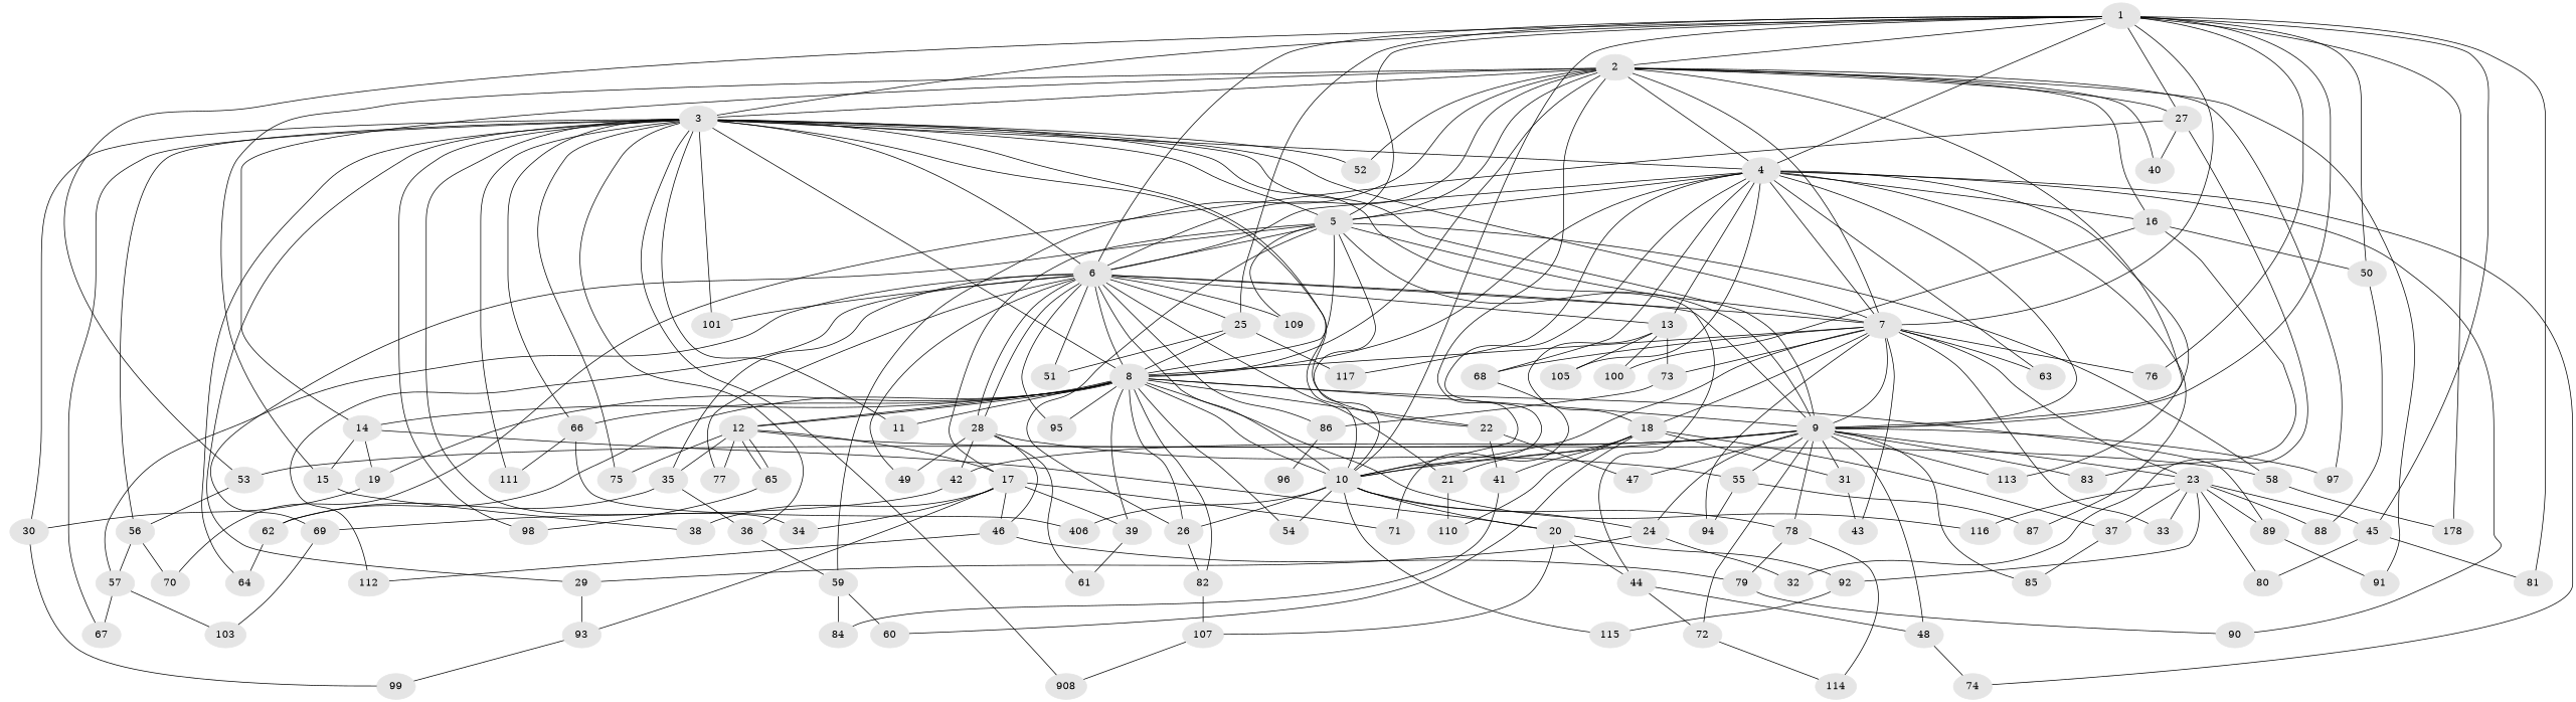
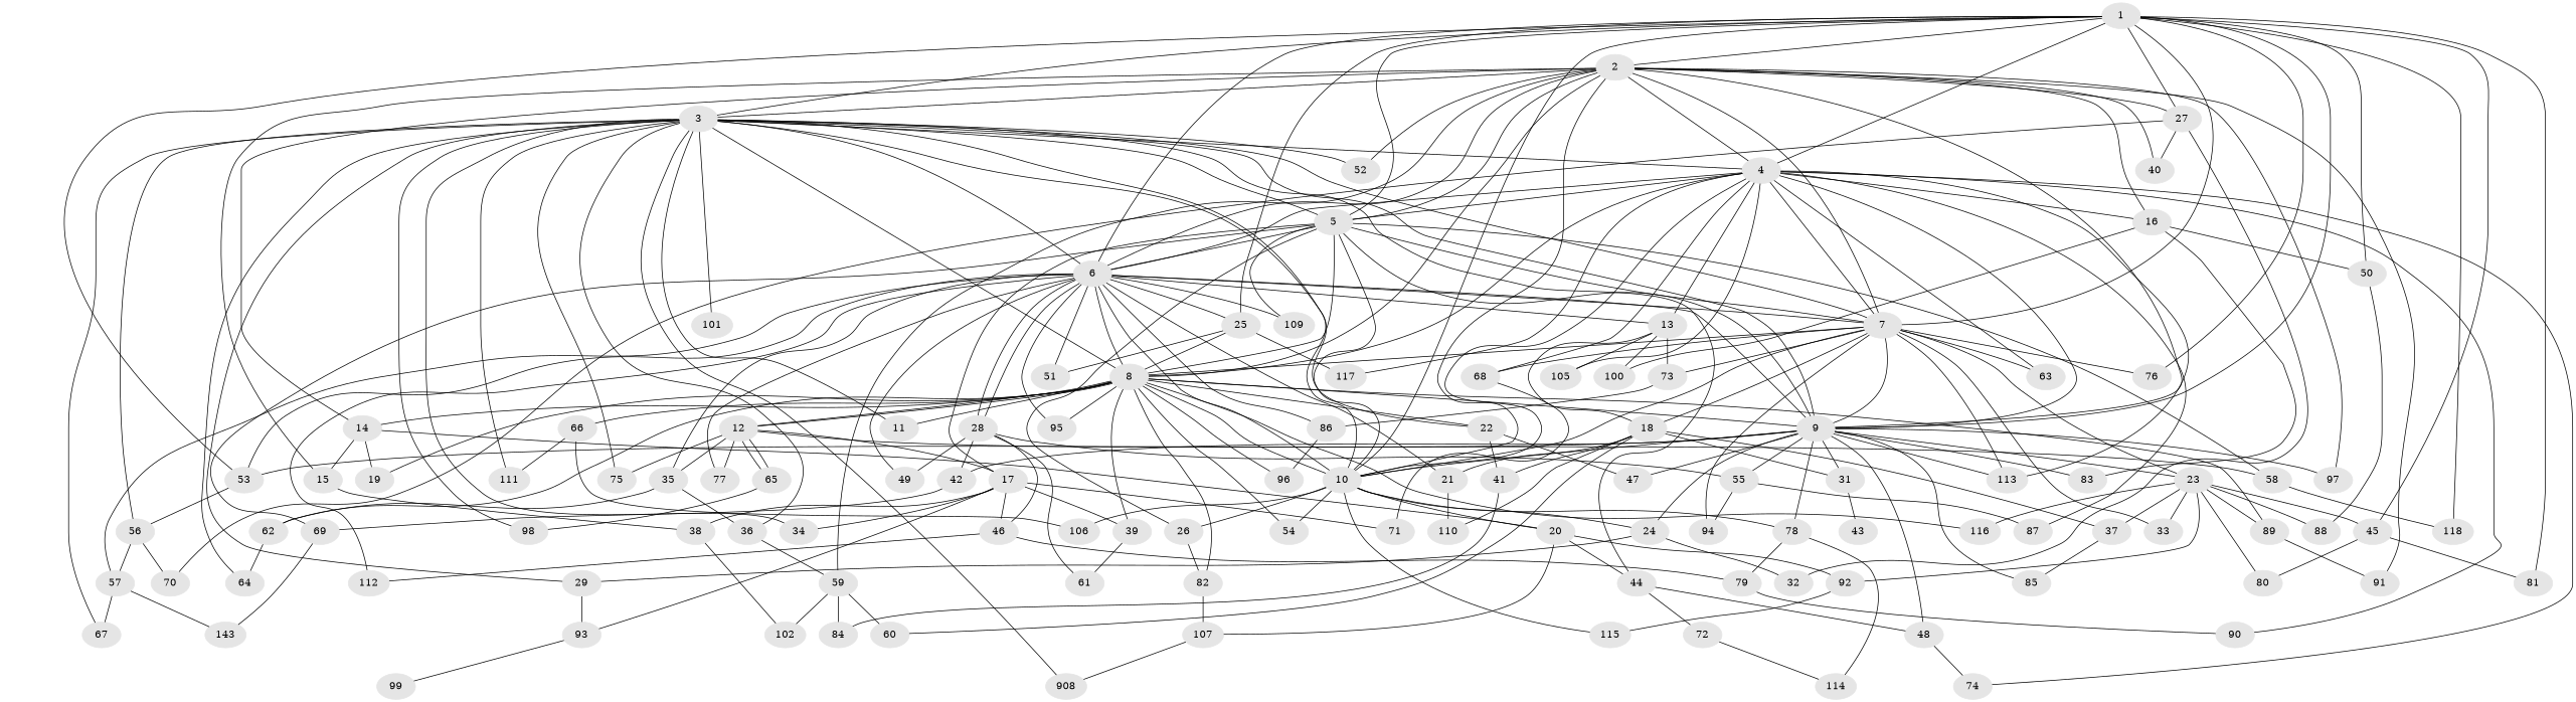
  graph {
    node [color=gray90 style=filled]
    1
    2
    3
    4
    5
    6
    7
    9
    10
    25
    27
    45
    50
    53
    76
    81
-   118 [label=178]
+   118
    8
    14
    15
    16
    40
    52
    59
    91
    97
    11
    22
    29
-   30
    34
    36
    44
    56
    64
    66
    67
    75
    98
    101
    n41 [label=908]
    111
    13
    63
    68
    74
    87
    90
    105
    113
    117
    17
    26
    58
    69
    109
    21
    28
    35
    49
    51
    57
    77
    86
    95
    112
    18
    23
    33
    43
    73
    94
    12
    19
    39
    54
    62
    82
    89
    96
    116
    24
    31
    42
    47
    48
    55
    72
    78
    83
    85
    20
-   106 [label=406]
+   106
    115
    32
    70
    80
    88
    38
    100
    60
+   102
    84
    41
    93
    99
    71
    46
-   103
+   103 [label=143]
    110
    61
    37
    92
    65
    107
    114
    79
    1 -- 2
    1 -- 3
    1 -- 4
    1 -- 5
    1 -- 6
    1 -- 7
    1 -- 9
    1 -- 10
    1 -- 25
    1 -- 27
    1 -- 45
    1 -- 50
    1 -- 53
    1 -- 76
    1 -- 81
    1 -- 118
    2 -- 3
    2 -- 4
    2 -- 5
    2 -- 6
    2 -- 7
    2 -- 9
    2 -- 10
    2 -- 27
    2 -- 8
    2 -- 14
    2 -- 15
    2 -- 16
    2 -- 40
    2 -- 52
    2 -- 59
    2 -- 91
    2 -- 97
    3 -- 4
    3 -- 5
    3 -- 6
    3 -- 7
    3 -- 9
    3 -- 10
    3 -- 8
    3 -- 52
    3 -- 11
    3 -- 22
    3 -- 29
-   3 -- 30
    3 -- 34
    3 -- 36
    3 -- 44
    3 -- 56
    3 -- 64
-   3 -- 66
    3 -- 67
    3 -- 75
    3 -- 98
    3 -- 101
    3 -- n41
    3 -- 111
    4 -- 5
    4 -- 6
    4 -- 7
    4 -- 9
    4 -- 10
    4 -- 8
    4 -- 16
    4 -- 13
    4 -- 63
    4 -- 68
    4 -- 74
    4 -- 87
    4 -- 90
    4 -- 105
    4 -- 113
    4 -- 117
    5 -- 6
    5 -- 7
    5 -- 9
    5 -- 10
    5 -- 8
    5 -- 17
    5 -- 26
    5 -- 58
    5 -- 69
    5 -- 109
    6 -- 7
    6 -- 9
    6 -- 10
    6 -- 25
    6 -- 8
-   6 -- 101
+   6 -- 53
    6 -- 13
    6 -- 109
    6 -- 21
    6 -- 28
    6 -- 28
    6 -- 35
    6 -- 49
    6 -- 51
    6 -- 57
    6 -- 77
    6 -- 86
    6 -- 95
    6 -- 112
    7 -- 9
    7 -- 10
    7 -- 76
    7 -- 8
    7 -- 63
    7 -- 68
    7 -- 18
    7 -- 23
    7 -- 33
-   7 -- 43
+   7 -- 113
    7 -- 73
    7 -- 94
    9 -- 10
    9 -- 53
    9 -- 97
    9 -- 113
    9 -- 23
    9 -- 24
    9 -- 31
    9 -- 42
    9 -- 47
    9 -- 48
    9 -- 55
-   9 -- 72
    9 -- 78
    9 -- 83
    9 -- 85
    10 -- 26
    10 -- 54
    10 -- 24
    10 -- 78
    10 -- 20
    10 -- 106
    10 -- 115
    25 -- 8
    25 -- 117
    25 -- 51
    27 -- 40
    27 -- 32
    27 -- 70
    45 -- 81
    45 -- 80
    50 -- 88
    53 -- 56
    8 -- 9
    8 -- 10
    8 -- 14
    8 -- 11
    8 -- 22
    8 -- 66
    8 -- 95
    8 -- 12
    8 -- 12
    8 -- 19
    8 -- 39
    8 -- 54
    8 -- 62
    8 -- 82
    8 -- 89
-   8 -- 26
+   8 -- 96
    8 -- 116
    14 -- 15
    14 -- 19
    14 -- 20
    15 -- 38
    16 -- 50
    16 -- 83
    16 -- 100
    59 -- 60
+   59 -- 102
    59 -- 84
    22 -- 47
    22 -- 41
    29 -- 93
-   30 -- 99
    36 -- 59
    44 -- 48
    44 -- 72
    56 -- 57
    56 -- 70
    66 -- 111
    66 -- 106
    13 -- 105
    13 -- 18
    13 -- 73
    13 -- 100
    68 -- 71
    17 -- 34
    17 -- 39
    17 -- 38
    17 -- 93
    17 -- 71
    17 -- 46
    26 -- 82
    58 -- 118
    69 -- 103
    21 -- 110
    28 -- 49
    28 -- 42
    28 -- 55
    28 -- 46
    28 -- 61
    35 -- 36
    35 -- 62
    57 -- 67
    57 -- 103
    86 -- 96
    18 -- 21
    18 -- 31
    18 -- 60
    18 -- 41
    18 -- 110
    18 -- 37
    23 -- 45
    23 -- 33
    23 -- 89
    23 -- 116
    23 -- 80
    23 -- 88
    23 -- 37
    23 -- 92
    73 -- 86
    12 -- 75
    12 -- 17
    12 -- 58
    12 -- 35
    12 -- 77
    12 -- 65
    12 -- 65
-   19 -- 30
    39 -- 61
    62 -- 64
    82 -- 107
    89 -- 91
    24 -- 29
    24 -- 32
    31 -- 43
    42 -- 69
    48 -- 74
    55 -- 87
    55 -- 94
    72 -- 114
    78 -- 114
    78 -- 79
    20 -- 44
    20 -- 92
    20 -- 107
+   38 -- 102
    41 -- 84
    93 -- 99
    46 -- 112
    46 -- 79
    37 -- 85
    92 -- 115
    65 -- 98
    107 -- n41
    79 -- 90
  }
